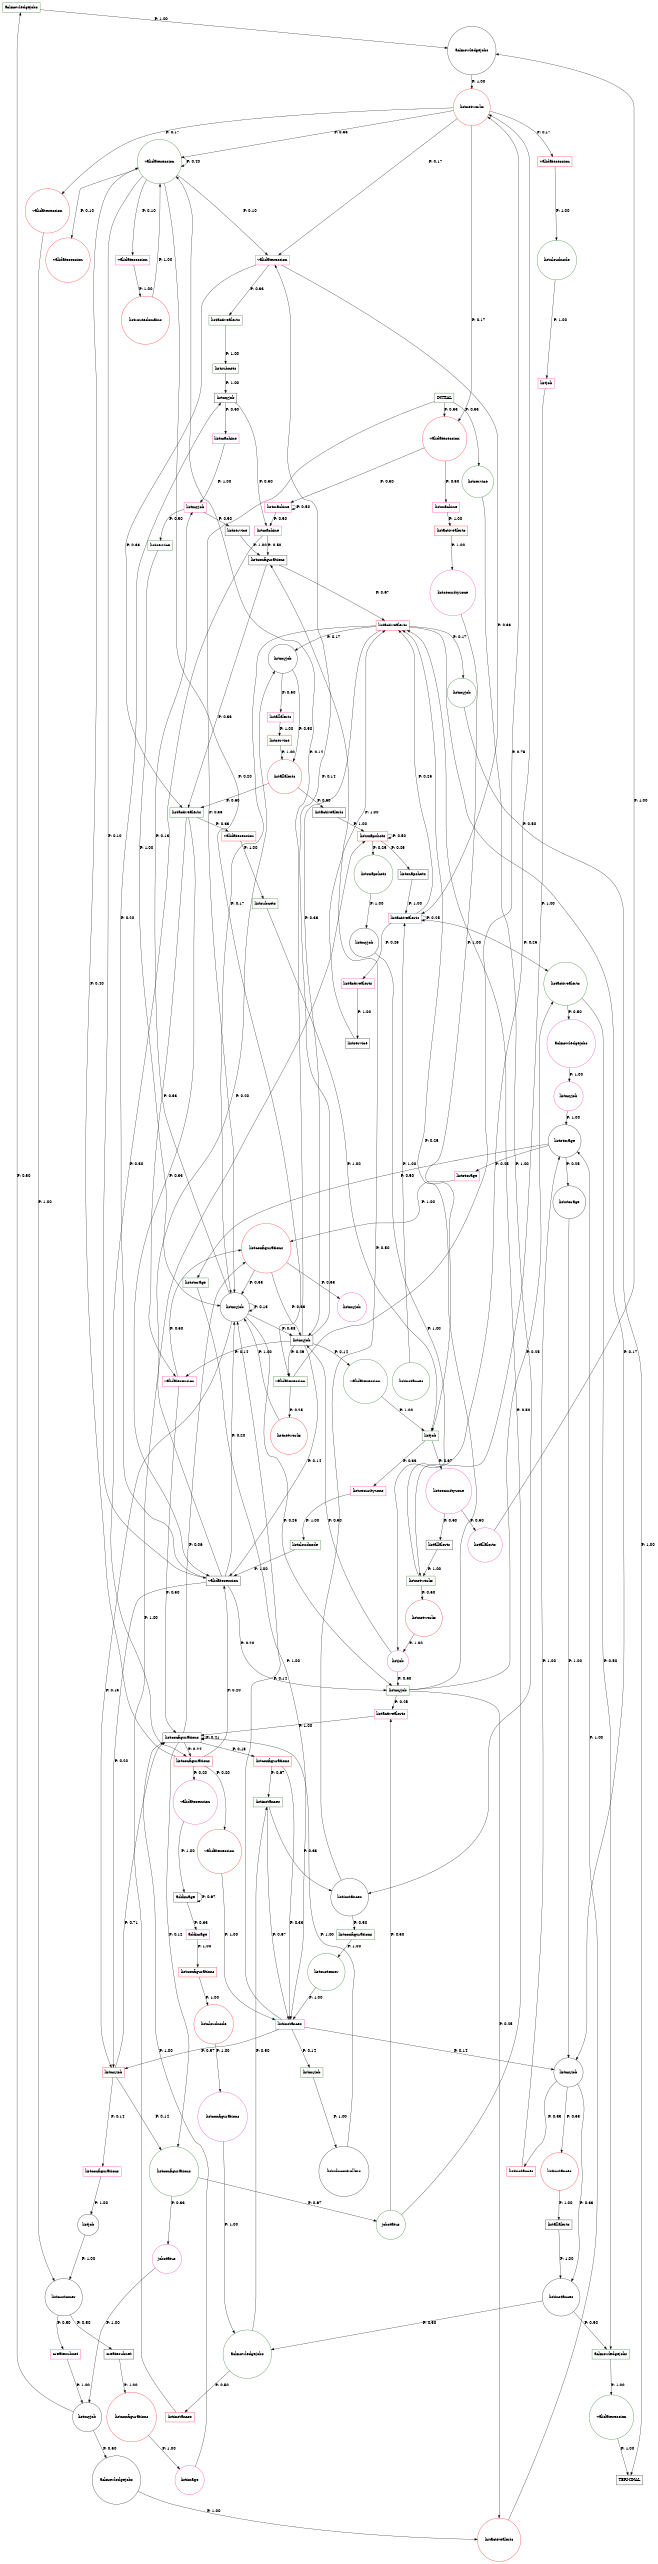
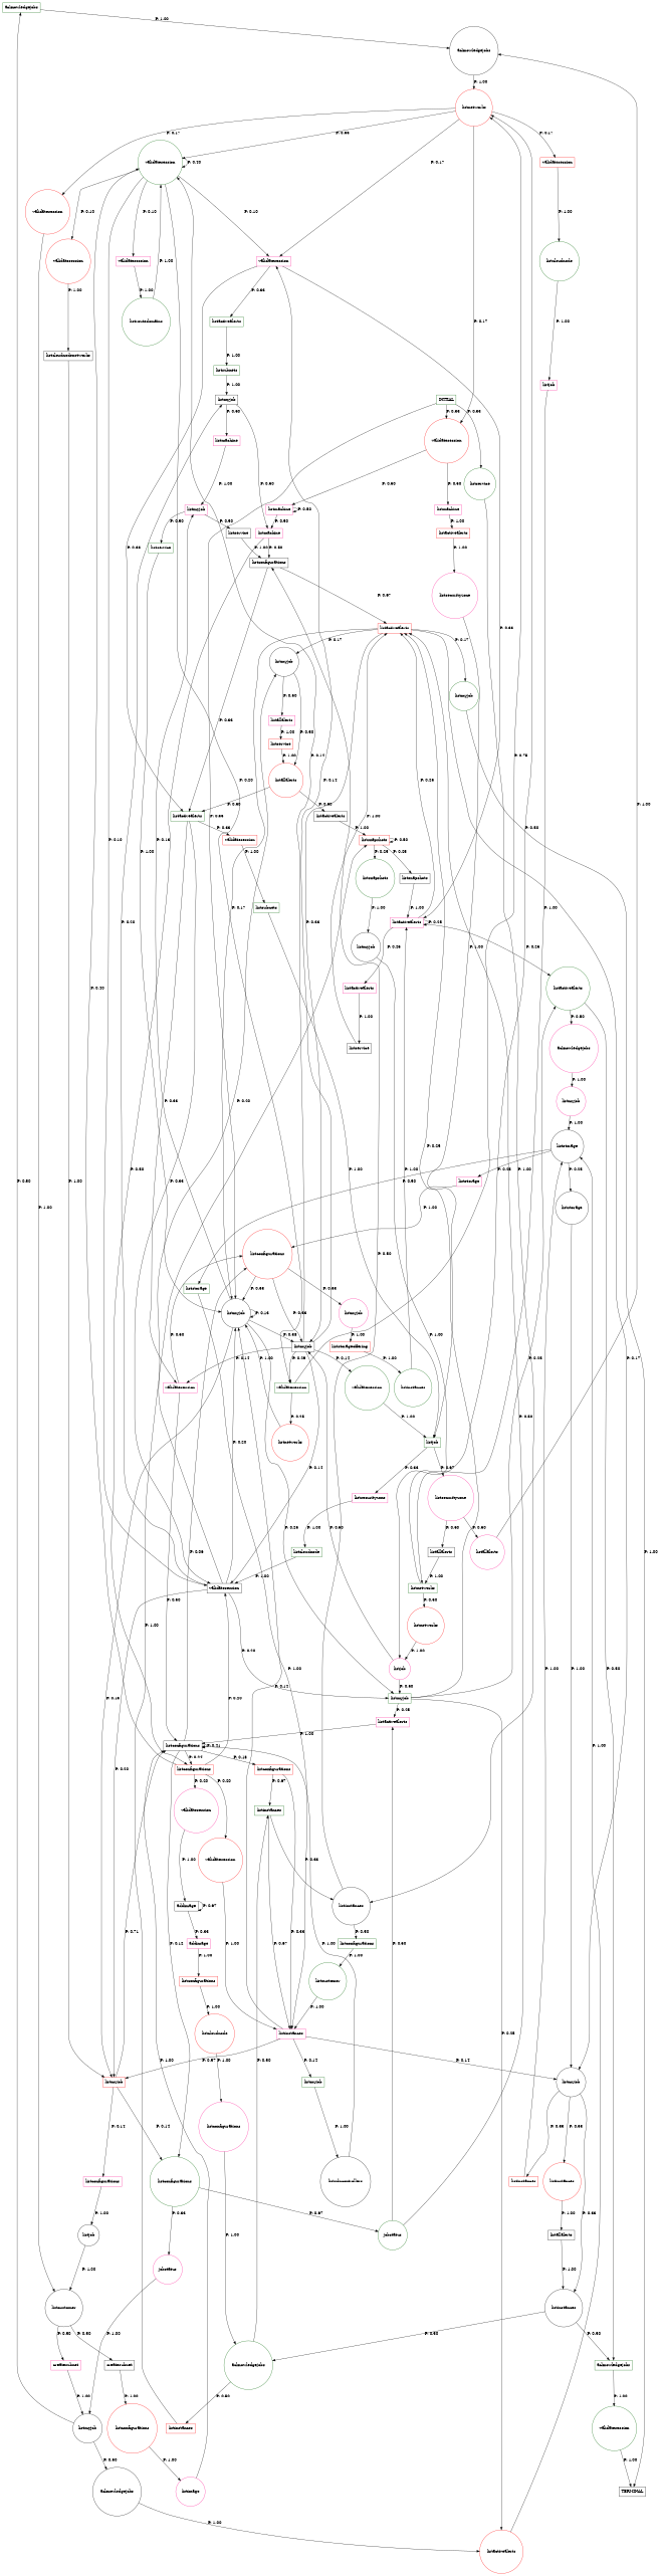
  digraph {
    node [color=darkgreen shape=box]
    n1 [label=acknowledgejobs]
    n2 [color=black label=acknowledgejobs shape=circle]
    n3 [color=red label=listnetworks shape=circle]
    n4 [color=black label=acknowledgejobs shape=circle]
    n5 [color=red label=listactivealerts shape=circle]
    n6 [color=black label=liststorage shape=circle]
    n7 [color=deeppink label=acknowledgejobs shape=circle]
    n8 [color=deeppink label=listmyjob shape=circle]
    n9 [label=validatesession shape=circle]
    n10 [color=deeppink label=validatesession]
    n11 [color=red label=validatesession]
    n12 [color=red label=validatesession shape=circle]
    n13 [color=red label=validatesession shape=circle]
    n14 [label=acknowledgejobs]
    n15 [label=validatesession shape=circle]
    n16 [color=black label=TERMINAL]
    n17 [label=acknowledgejobs shape=circle]
    n18 [color=red label=listinstances]
    n19 [label=listinstances]
    n20 [color=red label=listsnapshots]
    n21 [color=deeppink label=listinstances]
    n22 [color=black label=listinstances shape=circle]
    n23 [color=deeppink label=addimage]
    n24 [color=red label=listconfigurations]
    n25 [color=red label=listcloudnode shape=circle]
    n26 [color=black label=addimage]
    n27 [color=black label=createsubnet]
    n28 [color=red label=listconfigurations shape=circle]
    n29 [color=deeppink label=listimage shape=circle]
    n30 [color=deeppink label=createsubnet]
    n31 [color=black label=listmyjob shape=circle]
    n32 [color=deeppink label=jobstatus shape=circle]
    n33 [label=jobstatus shape=circle]
    n34 [color=deeppink label=listactivealerts]
    n35 [color=red label=listactivealerts]
    n36 [color=black label=listconfigurations]
    n37 [label=listmyjob shape=circle]
    n38 [color=black label=listmyjob shape=circle]
    n39 [color=black label=listmyjob shape=circle]
    n40 [color=black label=listmyjob shape=circle]
    n41 [color=black label=listmyjob]
    n42 [label=listconfigurations shape=circle]
    n43 [color=red label=listconfigurations]
    n44 [color=red label=listconfigurations shape=circle]
    n45 [color=red label=listconfigurations]
    n46 [color=red label=listactivealerts]
    n47 [color=deeppink label=listsecurityzone shape=circle]
    n48 [label=listjob]
    n49 [color=deeppink label=listactivealerts]
    n50 [color=black label=listservice]
    n51 [color=black label=listactivealerts]
    n52 [color=black label=listsnapshots]
    n53 [label=listsnapshots shape=circle]
    n54 [color=deeppink label=liststorage]
    n55 [label=liststorage]
    n56 [color=black label=liststorage shape=circle]
    n57 [label=listactivealerts]
    n58 [label=listsubnets]
    n59 [color=black label=listmyjob]
    n60 [label=listactivealerts shape=circle]
    n61 [label=listactivealerts]
    n62 [color=red label=validatesession]
    n63 [color=deeppink label=validatesession]
    n64 [color=black label=validatesession]
    n65 [label=listsubnets]
    n66 [color=red label=listmyjob]
    n67 [label=listmyjob]
    n68 [color=deeppink label=listactivealerts]
    n69 [color=deeppink label=listallalerts]
    n70 [color=red label=listallalerts shape=circle]
    n71 [color=black label=listinstances shape=circle]
    n72 [color=red label=listinstances shape=circle]
    n73 [color=red label=listinstances]
    n74 [color=deeppink label=listmyjob]
    n75 [label=validatesession shape=circle]
    n76 [label=validatesession]
    n77 [color=deeppink label=listallalerts shape=circle]
    n78 [color=black label=listallalerts]
    n79 [color=black label=listallalerts]
    n80 [label=listnetworks]
    n81 [color=red label=listnetworks shape=circle]
    n82 [color=red label=listservice]
    n83 [color=deeppink label=listconfigurations shape=circle]
    n84 [label=listcloudnode shape=circle]
    n85 [color=deeppink label=listjob]
    n86 [label=listcloudnode]
+   n87 [color=black label=listcloudnodenetworks]
    n88 [color=deeppink label=listconfigurations]
    n89 [label=listconfigurations]
    n90 [label=listcustomer shape=circle]
    n91 [color=black label=listjob shape=circle]
    n92 [color=black label=listcustomer shape=circle]
    n93 [color=black label=listconfigurations]
    n94 [label=listmyjob]
    n95 [color=deeppink label=listmyjob shape=circle]
+   n96 [color=red label=liststorageoffering]
    n97 [color=deeppink label=validatesession shape=circle]
    n98 [color=red label=validatesession shape=circle]
    n99 [color=red label=validatesession shape=circle]
    n100 [color=deeppink label=validatesession]
    n101 [label=listinstances shape=circle]
    n102 [color=black label=listsdncontrollers shape=circle]
    n103 [color=deeppink label=listjob shape=circle]
    n104 [color=deeppink label=listsecurityzone]
    n105 [color=deeppink label=listsecurityzone shape=circle]
    n106 [color=deeppink label=listmachine]
    n107 [color=deeppink label=listmachine]
    n108 [color=black label=listservice]
    n109 [label=listservice]
    n110 [color=deeppink label=listmachine]
    n111 [color=deeppink label=listmachine]
    n112 [color=black label=listmyjob shape=circle]
    n113 [color=red label=listnetworks shape=circle]
-   n114 [color=red label=listroutedomains shape=circle]
+   n114 [label=listroutedomains shape=circle]
    n115 [label=listservice shape=circle]
    n116 [label=INITIAL]
    n1 -> n2 [label="P: 1.00"]
    n2 -> n3 [label="P: 1.00"]
    n3 -> n9 [label="P: 0.33"]
    n3 -> n10 [label="P: 0.17"]
    n3 -> n11 [label="P: 0.17"]
    n3 -> n12 [label="P: 0.17"]
    n3 -> n13 [label="P: 0.17"]
    n4 -> n5 [label="P: 1.00"]
    n5 -> n6 [label="P: 1.00"]
    n6 -> n54 [label="P: 0.25"]
    n6 -> n55 [label="P: 0.50"]
    n6 -> n56 [label="P: 0.25"]
    n7 -> n8 [label="P: 1.00"]
    n8 -> n6 [label="P: 1.00"]
    n9 -> n9 [label="P: 0.40"]
    n9 -> n10 [label="P: 0.10"]
    n9 -> n64 [label="P: 0.10"]
    n9 -> n76 [label="P: 0.20"]
    n9 -> n99 [label="P: 0.10"]
    n9 -> n100 [label="P: 0.10"]
    n10 -> n57 [label="P: 0.33"]
    n10 -> n61 [label="P: 0.33"]
    n10 -> n68 [label="P: 0.33"]
    n11 -> n84 [label="P: 1.00"]
    n12 -> n92 [label="P: 1.00"]
    n13 -> n106 [label="P: 0.50"]
    n13 -> n111 [label="P: 0.50"]
    n14 -> n15 [label="P: 1.00"]
    n15 -> n16 [label="P: 1.00"]
    n17 -> n18 [label="P: 0.50"]
    n17 -> n19 [label="P: 0.50"]
    n18 -> n20 [label="P: 1.00"]
    n19 -> n21 [label="P: 0.67"]
    n19 -> n22 [label="P: 0.33"]
    n20 -> n20 [label="P: 0.50"]
    n20 -> n52 [label="P: 0.25"]
    n20 -> n53 [label="P: 0.25"]
    n21 -> n39 [label="P: 0.14"]
    n21 -> n40 [label="P: 0.14"]
    n21 -> n66 [label="P: 0.57"]
    n21 -> n94 [label="P: 0.14"]
    n22 -> n89 [label="P: 0.50"]
    n22 -> n93 [label="P: 0.50"]
    n23 -> n24 [label="P: 1.00"]
    n24 -> n25 [label="P: 1.00"]
    n25 -> n83 [label="P: 1.00"]
    n26 -> n23 [label="P: 0.33"]
    n26 -> n26 [label="P: 0.67"]
    n27 -> n28 [label="P: 1.00"]
    n28 -> n29 [label="P: 1.00"]
    n29 -> n36 [label="P: 1.00"]
    n30 -> n31 [label="P: 1.00"]
    n31 -> n1 [label="P: 0.50"]
    n31 -> n4 [label="P: 0.50"]
    n32 -> n31 [label="P: 1.00"]
    n33 -> n34 [label="P: 0.50"]
    n33 -> n35 [label="P: 0.50"]
    n34 -> n36 [label="P: 1.00"]
    n35 -> n37 [label="P: 0.17"]
    n35 -> n38 [label="P: 0.17"]
    n35 -> n39 [label="P: 0.17"]
    n35 -> n40 [label="P: 0.17"]
    n35 -> n41 [label="P: 0.33"]
    n36 -> n36 [label="P: 0.41"]
    n36 -> n42 [label="P: 0.12"]
    n36 -> n43 [label="P: 0.18"]
    n36 -> n44 [label="P: 0.06"]
    n36 -> n45 [label="P: 0.24"]
    n37 -> n16 [label="P: 1.00"]
    n38 -> n69 [label="P: 0.50"]
    n38 -> n70 [label="P: 0.50"]
    n39 -> n71 [label="P: 0.33"]
    n39 -> n72 [label="P: 0.33"]
    n39 -> n73 [label="P: 0.33"]
    n40 -> n40 [label="P: 0.13"]
    n40 -> n41 [label="P: 0.38"]
    n40 -> n66 [label="P: 0.13"]
    n40 -> n67 [label="P: 0.25"]
    n40 -> n74 [label="P: 0.13"]
    n41 -> n9 [label="P: 0.14"]
    n41 -> n10 [label="P: 0.14"]
    n41 -> n63 [label="P: 0.14"]
    n41 -> n64 [label="P: 0.14"]
    n41 -> n75 [label="P: 0.14"]
    n41 -> n76 [label="P: 0.29"]
    n42 -> n32 [label="P: 0.33"]
    n42 -> n33 [label="P: 0.67"]
    n43 -> n19 [label="P: 0.67"]
    n43 -> n21 [label="P: 0.33"]
    n44 -> n40 [label="P: 0.33"]
    n44 -> n41 [label="P: 0.33"]
    n44 -> n95 [label="P: 0.33"]
    n45 -> n9 [label="P: 0.40"]
    n45 -> n64 [label="P: 0.20"]
    n45 -> n97 [label="P: 0.20"]
    n45 -> n98 [label="P: 0.20"]
    n46 -> n47 [label="P: 1.00"]
    n47 -> n48 [label="P: 1.00"]
    n48 -> n104 [label="P: 0.33"]
    n48 -> n105 [label="P: 0.67"]
    n49 -> n50 [label="P: 1.00"]
    n50 -> n35 [label="P: 1.00"]
    n51 -> n20 [label="P: 1.00"]
    n52 -> n68 [label="P: 1.00"]
    n53 -> n112 [label="P: 1.00"]
    n54 -> n44 [label="P: 1.00"]
    n55 -> n21 [label="P: 1.00"]
    n56 -> n39 [label="P: 1.00"]
    n57 -> n58 [label="P: 1.00"]
    n58 -> n59 [label="P: 1.00"]
    n59 -> n107 [label="P: 0.50"]
    n59 -> n110 [label="P: 0.50"]
    n60 -> n7 [label="P: 0.50"]
    n60 -> n14 [label="P: 0.50"]
    n61 -> n62 [label="P: 0.33"]
    n61 -> n63 [label="P: 0.33"]
    n61 -> n64 [label="P: 0.33"]
    n62 -> n65 [label="P: 1.00"]
    n63 -> n36 [label="P: 0.50"]
    n63 -> n44 [label="P: 0.50"]
    n64 -> n38 [label="P: 0.20"]
    n64 -> n40 [label="P: 0.20"]
    n64 -> n59 [label="P: 0.20"]
    n64 -> n66 [label="P: 0.20"]
    n64 -> n67 [label="P: 0.20"]
    n65 -> n48 [label="P: 1.00"]
    n66 -> n36 [label="P: 0.71"]
    n66 -> n42 [label="P: 0.14"]
    n66 -> n88 [label="P: 0.14"]
    n67 -> n5 [label="P: 0.25"]
    n67 -> n34 [label="P: 0.25"]
    n67 -> n35 [label="P: 0.25"]
    n67 -> n60 [label="P: 0.25"]
    n68 -> n35 [label="P: 0.25"]
    n68 -> n49 [label="P: 0.25"]
    n68 -> n60 [label="P: 0.25"]
    n68 -> n68 [label="P: 0.25"]
    n69 -> n82 [label="P: 1.00"]
    n70 -> n51 [label="P: 0.50"]
    n70 -> n61 [label="P: 0.50"]
    n71 -> n14 [label="P: 0.50"]
    n71 -> n17 [label="P: 0.50"]
    n72 -> n78 [label="P: 1.00"]
    n73 -> n6 [label="P: 1.00"]
    n74 -> n108 [label="P: 0.50"]
    n74 -> n109 [label="P: 0.50"]
    n75 -> n48 [label="P: 1.00"]
    n76 -> n3 [label="P: 0.75"]
    n76 -> n113 [label="P: 0.25"]
    n77 -> n2 [label="P: 1.00"]
    n78 -> n71 [label="P: 1.00"]
    n79 -> n80 [label="P: 1.00"]
    n80 -> n3 [label="P: 0.50"]
    n80 -> n81 [label="P: 0.50"]
    n81 -> n103 [label="P: 1.00"]
    n82 -> n70 [label="P: 1.00"]
    n83 -> n17 [label="P: 1.00"]
    n84 -> n85 [label="P: 1.00"]
    n85 -> n80 [label="P: 1.00"]
    n86 -> n64 [label="P: 1.00"]
+   n87 -> n66 [label="P: 1.00"]
    n88 -> n91 [label="P: 1.00"]
    n89 -> n90 [label="P: 1.00"]
    n90 -> n21 [label="P: 1.00"]
    n91 -> n92 [label="P: 1.00"]
    n92 -> n27 [label="P: 0.50"]
    n92 -> n30 [label="P: 0.50"]
    n93 -> n35 [label="P: 0.67"]
    n93 -> n61 [label="P: 0.33"]
    n94 -> n102 [label="P: 1.00"]
+   n95 -> n96 [label="P: 1.00"]
+   n96 -> n101 [label="P: 1.00"]
    n97 -> n26 [label="P: 1.00"]
    n98 -> n21 [label="P: 1.00"]
+   n99 -> n87 [label="P: 1.00"]
    n100 -> n114 [label="P: 1.00"]
    n101 -> n68 [label="P: 1.00"]
    n102 -> n36 [label="P: 1.00"]
    n103 -> n41 [label="P: 0.50"]
    n103 -> n67 [label="P: 0.50"]
    n104 -> n86 [label="P: 1.00"]
    n105 -> n77 [label="P: 0.50"]
    n105 -> n79 [label="P: 0.50"]
    n106 -> n46 [label="P: 1.00"]
    n107 -> n74 [label="P: 1.00"]
    n108 -> n93 [label="P: 1.00"]
    n109 -> n40 [label="P: 1.00"]
    n110 -> n45 [label="P: 0.50"]
    n110 -> n93 [label="P: 0.50"]
    n111 -> n110 [label="P: 0.50"]
    n111 -> n111 [label="P: 0.50"]
    n112 -> n103 [label="P: 1.00"]
    n113 -> n40 [label="P: 1.00"]
    n114 -> n9 [label="P: 1.00"]
    n115 -> n22 [label="P: 1.00"]
    n116 -> n13 [label="P: 0.33"]
    n116 -> n40 [label="P: 0.33"]
    n116 -> n115 [label="P: 0.33"]
  }
